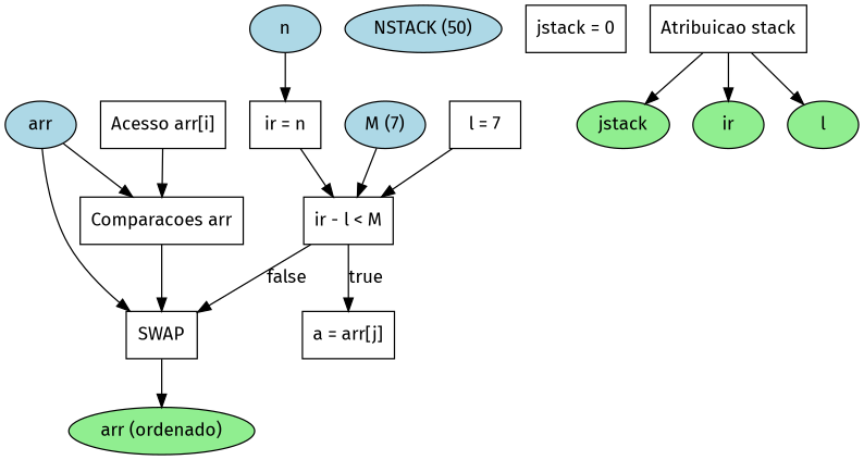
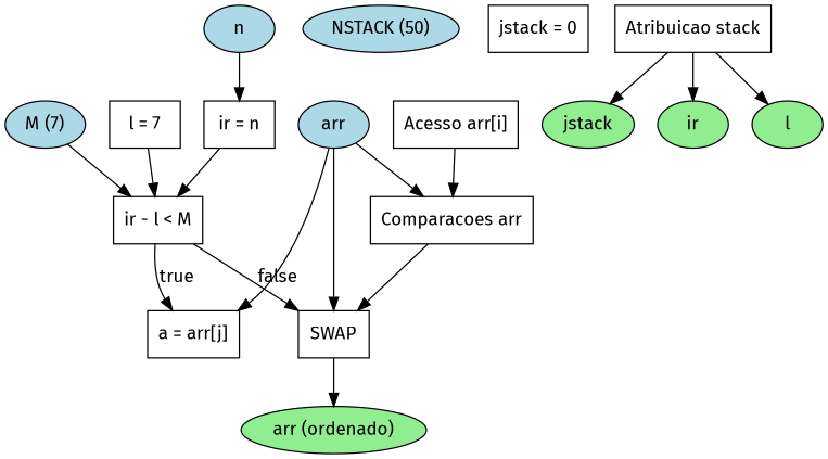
  digraph {
    fontname="Fira Sans"
    node [fontname="Fira Sans" shape=box]
    edge [fontname="Fira Sans"]
    n1 [fillcolor=lightblue label=arr shape=ellipse style=filled]
    n2 [label=SWAP]
    n3 [label="Comparacoes arr"]
    n4 [label="a = arr[j]"]
    n5 [fillcolor=lightgreen label="arr (ordenado)" shape=ellipse style=filled]
    n6 [fillcolor=lightblue label=n shape=ellipse style=filled]
    n7 [label="ir = n"]
    n8 [label="ir - l < M"]
    n9 [fillcolor=lightblue label="M (7)" shape=ellipse style=filled]
    n10 [fillcolor=lightblue label="NSTACK (50)" shape=ellipse style=filled]
    n11 [label="l = 7"]
    n12 [label="jstack = 0"]
    n13 [label="Acesso arr[i]"]
    n14 [label="Atribuicao stack"]
    n15 [fillcolor=lightgreen label=jstack shape=ellipse style=filled]
    n16 [fillcolor=lightgreen label=ir shape=ellipse style=filled]
    n17 [fillcolor=lightgreen label=l shape=ellipse style=filled]
    n1 -> n2
    n1 -> n3
+   n1 -> n4
    n2 -> n5
    n3 -> n2
    n6 -> n7
    n7 -> n8
    n8 -> n2 [label=false]
    n8 -> n4 [label=true]
    n9 -> n8
    n11 -> n8
    n13 -> n3
    n14 -> n15
    n14 -> n16
    n14 -> n17
  }
